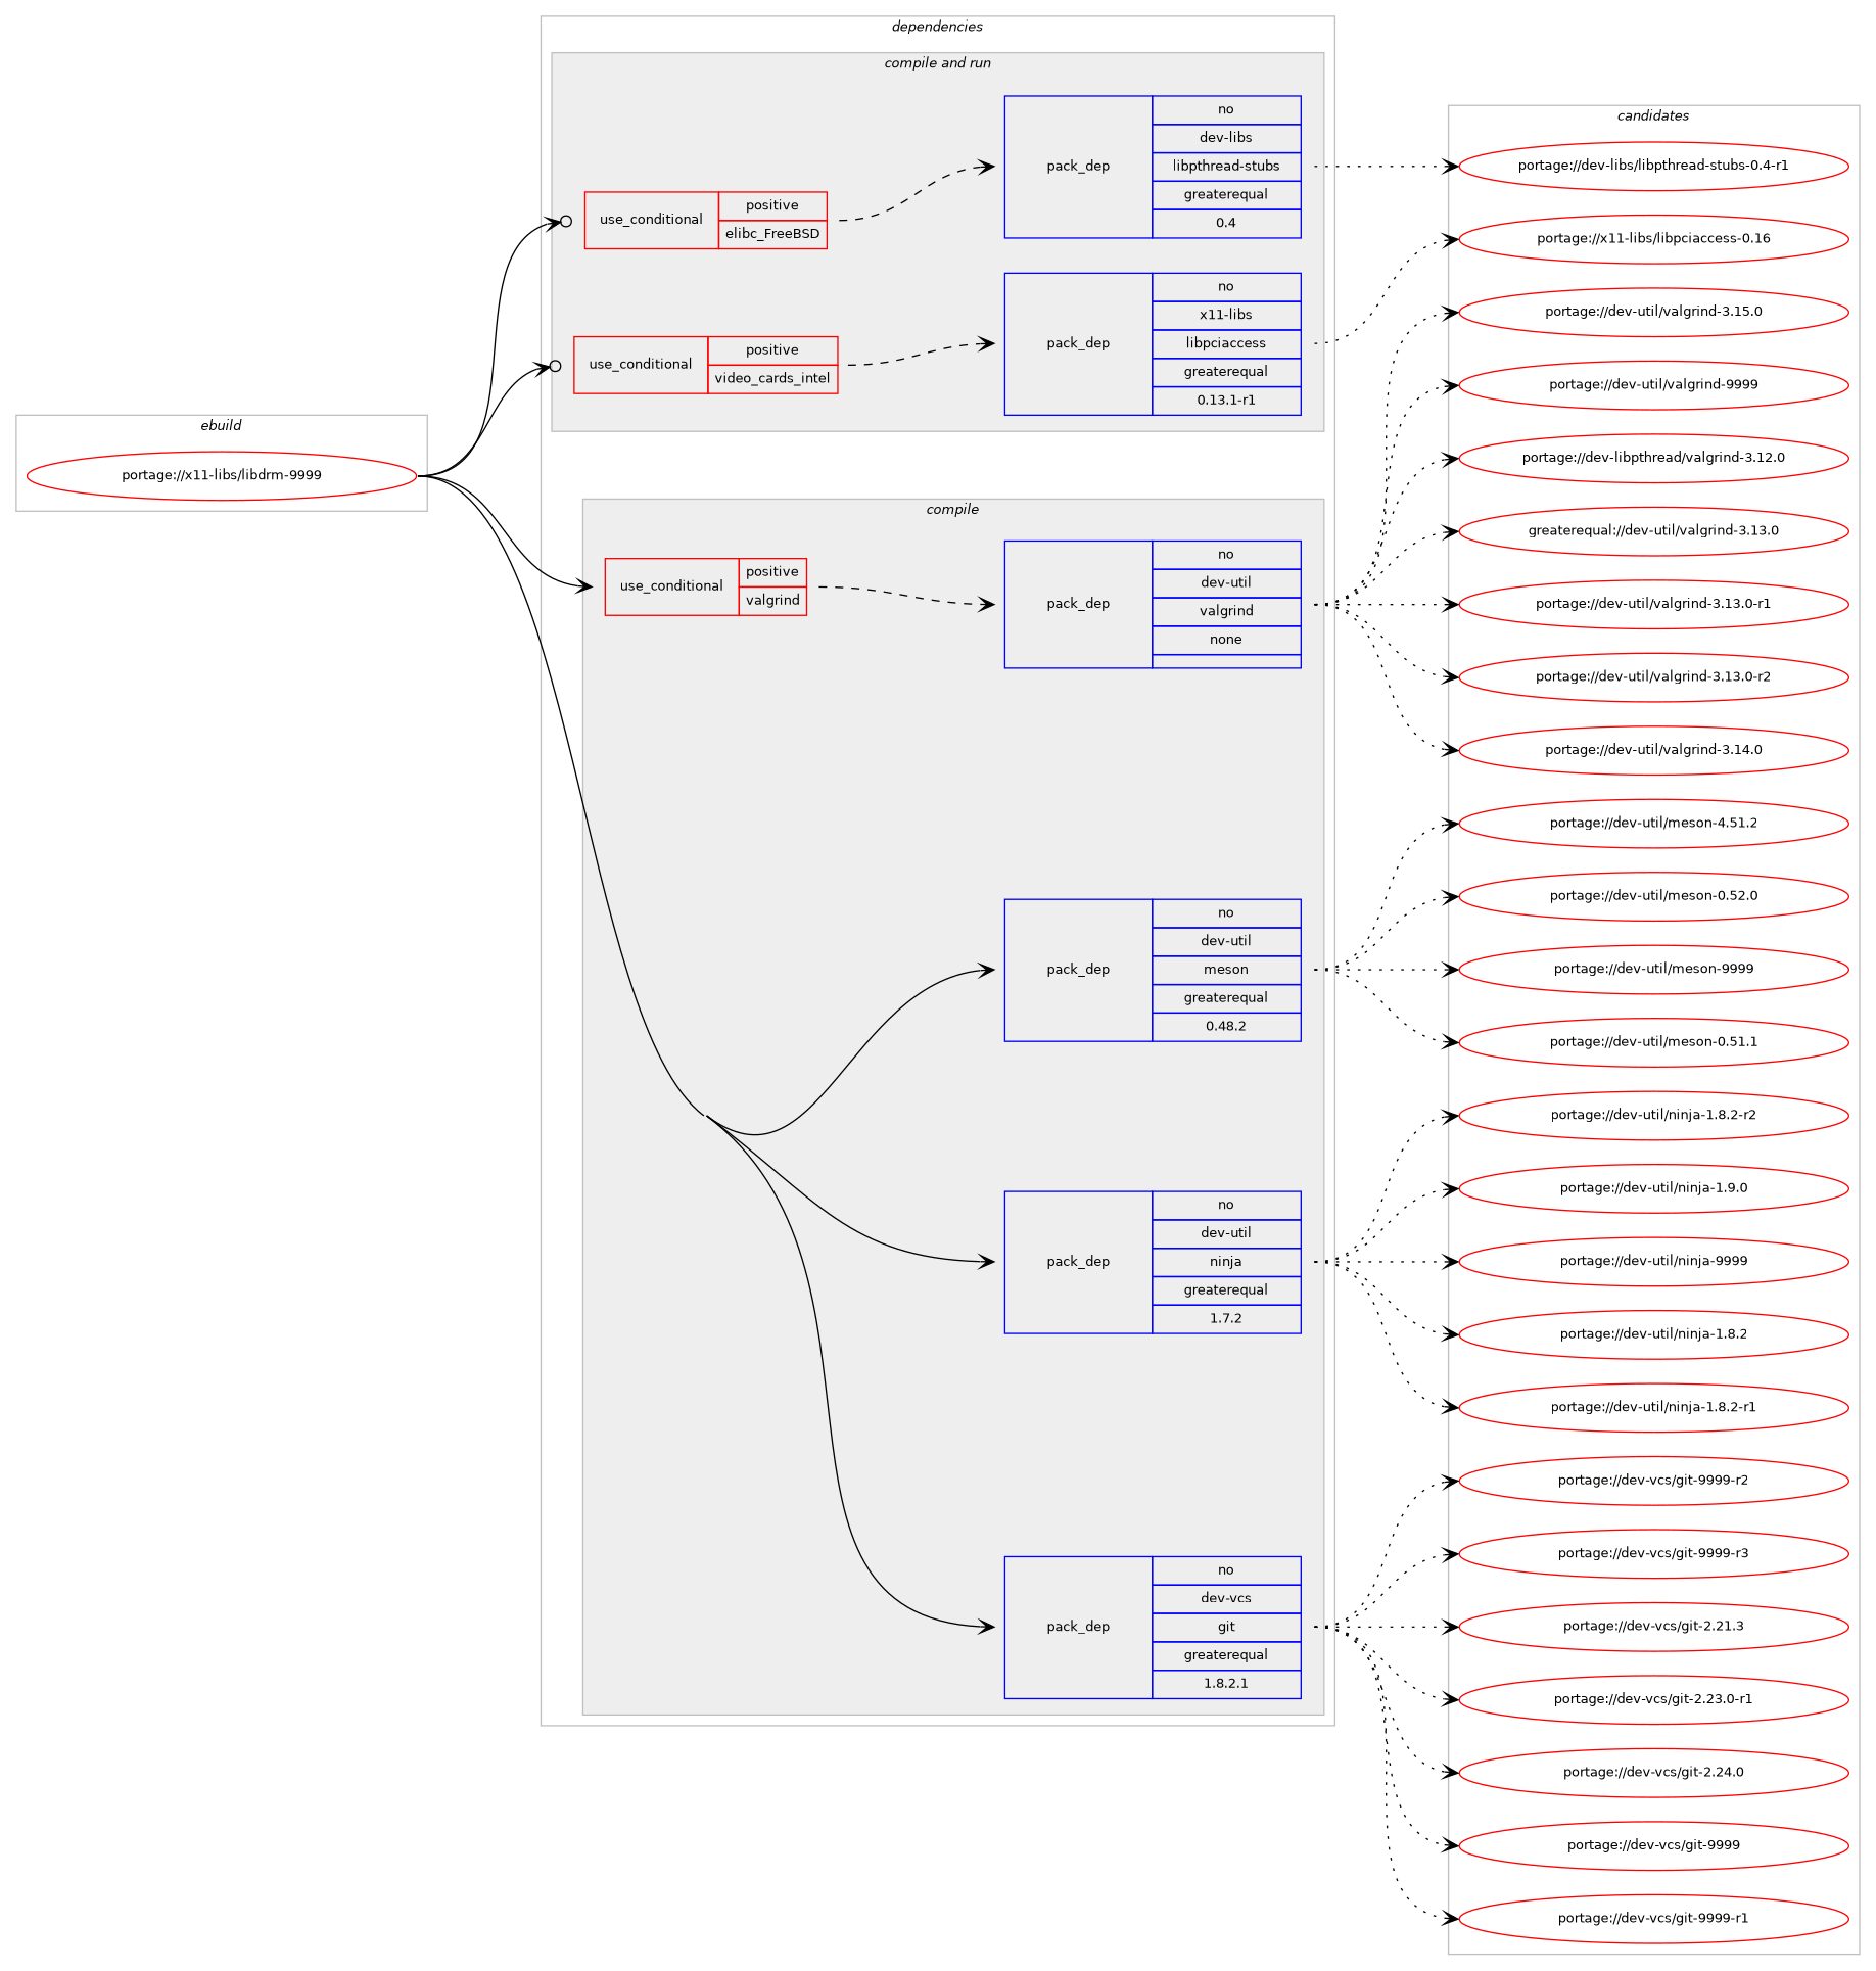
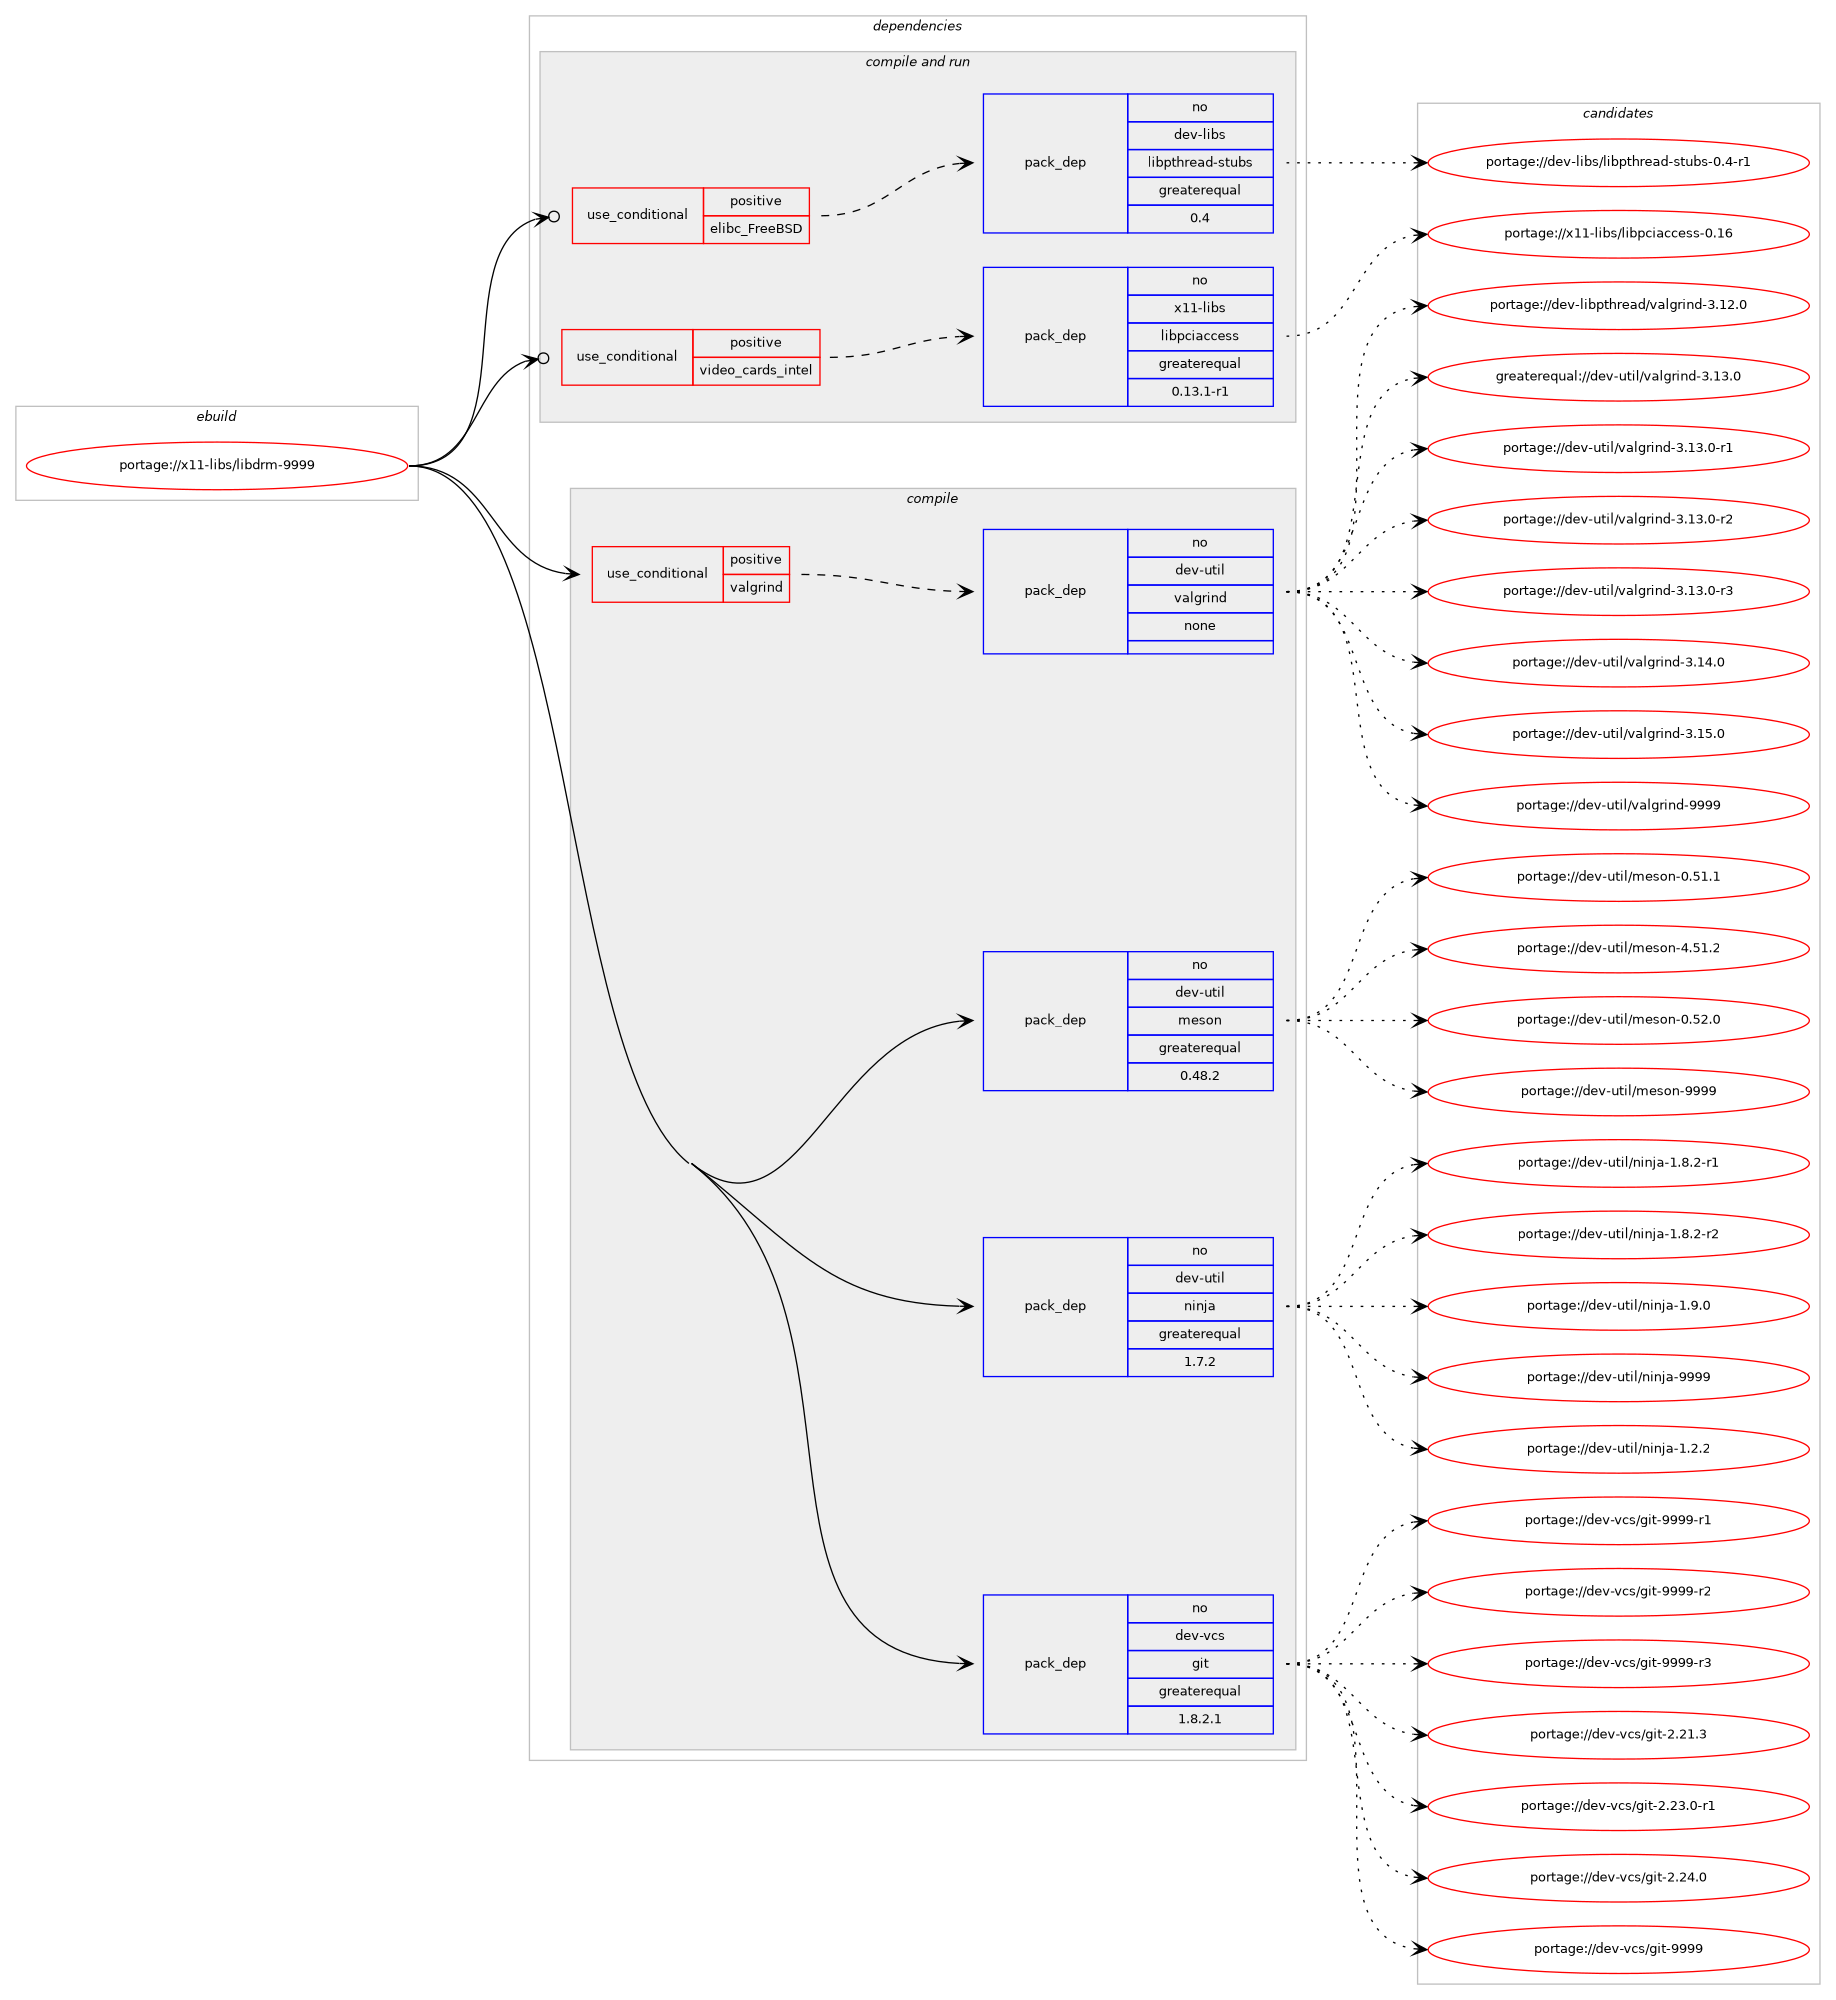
  digraph {
    compound=true
    concentrate=true
    fontname="DejaVu Sans"
    fontsize=10
    newrank=true
    rankdir=LR
    ranksep=1.5
    node [color=red fontname="DejaVu Sans" fontsize=10]
    edge [arrowhead=vee fontname="DejaVu Sans" headport=w style=dotted tailport=e weight=100]
    n1 [label="portage://x11-libs/libdrm-9999" width=4]
    n2 [color=blue label=<<TABLE BORDER="0" CELLBORDER="1" CELLSPACING="0" CELLPADDING="4" WIDTH="220"><TR><TD ROWSPAN="6" CELLPADDING="30">pack_dep</TD></TR><TR><TD WIDTH="110">no</TD></TR><TR><TD>dev-util</TD></TR><TR><TD>valgrind</TD></TR><TR><TD>none</TD></TR><TR><TD></TD></TR></TABLE>> shape=none]
    n3 [label=<<TABLE BORDER="0" CELLBORDER="1" CELLSPACING="0" CELLPADDING="4"><TR><TD ROWSPAN="3" CELLPADDING="10">use_conditional</TD></TR><TR><TD>positive</TD></TR><TR><TD>valgrind</TD></TR></TABLE>> shape=none]
    n4 [color=blue label=<<TABLE BORDER="0" CELLBORDER="1" CELLSPACING="0" CELLPADDING="4" WIDTH="220"><TR><TD ROWSPAN="6" CELLPADDING="30">pack_dep</TD></TR><TR><TD WIDTH="110">no</TD></TR><TR><TD>dev-util</TD></TR><TR><TD>meson</TD></TR><TR><TD>greaterequal</TD></TR><TR><TD>0.48.2</TD></TR></TABLE>> shape=none]
    n5 [color=blue label=<<TABLE BORDER="0" CELLBORDER="1" CELLSPACING="0" CELLPADDING="4" WIDTH="220"><TR><TD ROWSPAN="6" CELLPADDING="30">pack_dep</TD></TR><TR><TD WIDTH="110">no</TD></TR><TR><TD>dev-util</TD></TR><TR><TD>ninja</TD></TR><TR><TD>greaterequal</TD></TR><TR><TD>1.7.2</TD></TR></TABLE>> shape=none]
    n6 [color=blue label=<<TABLE BORDER="0" CELLBORDER="1" CELLSPACING="0" CELLPADDING="4" WIDTH="220"><TR><TD ROWSPAN="6" CELLPADDING="30">pack_dep</TD></TR><TR><TD WIDTH="110">no</TD></TR><TR><TD>dev-vcs</TD></TR><TR><TD>git</TD></TR><TR><TD>greaterequal</TD></TR><TR><TD>1.8.2.1</TD></TR></TABLE>> shape=none]
    n7 [color=blue label=<<TABLE BORDER="0" CELLBORDER="1" CELLSPACING="0" CELLPADDING="4" WIDTH="220"><TR><TD ROWSPAN="6" CELLPADDING="30">pack_dep</TD></TR><TR><TD WIDTH="110">no</TD></TR><TR><TD>dev-libs</TD></TR><TR><TD>libpthread-stubs</TD></TR><TR><TD>greaterequal</TD></TR><TR><TD>0.4</TD></TR></TABLE>> shape=none]
    n8 [label=<<TABLE BORDER="0" CELLBORDER="1" CELLSPACING="0" CELLPADDING="4"><TR><TD ROWSPAN="3" CELLPADDING="10">use_conditional</TD></TR><TR><TD>positive</TD></TR><TR><TD>elibc_FreeBSD</TD></TR></TABLE>> shape=none]
    n9 [color=blue label=<<TABLE BORDER="0" CELLBORDER="1" CELLSPACING="0" CELLPADDING="4" WIDTH="220"><TR><TD ROWSPAN="6" CELLPADDING="30">pack_dep</TD></TR><TR><TD WIDTH="110">no</TD></TR><TR><TD>x11-libs</TD></TR><TR><TD>libpciaccess</TD></TR><TR><TD>greaterequal</TD></TR><TR><TD>0.13.1-r1</TD></TR></TABLE>> shape=none]
    n10 [label=<<TABLE BORDER="0" CELLBORDER="1" CELLSPACING="0" CELLPADDING="4"><TR><TD ROWSPAN="3" CELLPADDING="10">use_conditional</TD></TR><TR><TD>positive</TD></TR><TR><TD>video_cards_intel</TD></TR></TABLE>> shape=none]
    n11 [label="portage://dev-libpthread/valgrind-3.12.0" width=4]
    n12 [label="greaterequal://dev-util/valgrind-3.13.0" width=4]
    n13 [label="portage://dev-util/valgrind-3.13.0-r1" width=4]
    n14 [label="portage://dev-util/valgrind-3.13.0-r2" width=4]
+   n15 [label="portage://dev-util/valgrind-3.13.0-r3" width=4]
    n16 [label="portage://dev-util/valgrind-3.14.0" width=4]
    n17 [label="portage://dev-util/valgrind-3.15.0" width=4]
    n18 [label="portage://dev-util/valgrind-9999" width=4]
    n19 [label="portage://dev-util/meson-0.51.1" width=4]
    n20 [label="portage://dev-util/meson-4.51.2" width=4]
    n21 [label="portage://dev-util/meson-0.52.0" width=4]
    n22 [label="portage://dev-util/meson-9999" width=4]
-   n23 [label="portage://dev-util/ninja-1.8.2" width=4]
+   n23 [label="portage://dev-util/ninja-1.2.2" width=4]
    n24 [label="portage://dev-util/ninja-1.8.2-r1" width=4]
    n25 [label="portage://dev-util/ninja-1.8.2-r2" width=4]
    n26 [label="portage://dev-util/ninja-1.9.0" width=4]
    n27 [label="portage://dev-util/ninja-9999" width=4]
    n28 [label="portage://dev-vcs/git-2.21.3" width=4]
    n29 [label="portage://dev-vcs/git-2.23.0-r1" width=4]
    n30 [label="portage://dev-vcs/git-2.24.0" width=4]
    n31 [label="portage://dev-vcs/git-9999" width=4]
    n32 [label="portage://dev-vcs/git-9999-r1" width=4]
    n33 [label="portage://dev-vcs/git-9999-r2" width=4]
    n34 [label="portage://dev-vcs/git-9999-r3" width=4]
    n35 [label="portage://dev-libs/libpthread-stubs-0.4-r1" width=4]
    n36 [label="portage://x11-libs/libpciaccess-0.16" width=4]
    subgraph cluster_1 {
      color=gray
      label=<<i>ebuild</i>>
      rank=same
      n1
    }
    subgraph cluster_2 {
      color=gray
      label=<<i>dependencies</i>>
      subgraph cluster_3 {
        color=gray
        fillcolor="#eeeeee"
        label=<<i>compile</i>>
        style=filled
        subgraph sub_4 {
          color=gray
          fillcolor="#eeeeee"
          label=<<i>compile</i>>
          style=filled
          n3
          subgraph sub_5 {
            color=gray
            fillcolor="#eeeeee"
            label=<<i>compile</i>>
            style=filled
            n2
          }
        }
        subgraph sub_6 {
          color=gray
          fillcolor="#eeeeee"
          label=<<i>compile</i>>
          style=filled
          n4
        }
        subgraph sub_7 {
          color=gray
          fillcolor="#eeeeee"
          label=<<i>compile</i>>
          style=filled
          n5
        }
        subgraph sub_8 {
          color=gray
          fillcolor="#eeeeee"
          label=<<i>compile</i>>
          style=filled
          n6
        }
      }
      subgraph cluster_9 {
        color=gray
        fillcolor="#eeeeee"
        label=<<i>compile and run</i>>
        style=filled
        subgraph sub_10 {
          color=gray
          fillcolor="#eeeeee"
          label=<<i>compile and run</i>>
          style=filled
          n8
          subgraph sub_11 {
            color=gray
            fillcolor="#eeeeee"
            label=<<i>compile and run</i>>
            style=filled
            n7
          }
        }
        subgraph sub_12 {
          color=gray
          fillcolor="#eeeeee"
          label=<<i>compile and run</i>>
          style=filled
          n10
          subgraph sub_13 {
            color=gray
            fillcolor="#eeeeee"
            label=<<i>compile and run</i>>
            style=filled
            n9
          }
        }
      }
      subgraph cluster_14 {
        color=gray
        fillcolor="#eeeeee"
        label=<<i>run</i>>
        style=filled
      }
    }
    subgraph cluster_15 {
      color=gray
      label=<<i>candidates</i>>
      rank=same
      subgraph sub_16 {
        color=black
        label=<<i>candidates</i>>
        nodesep=1
        rank=same
        n11
        n12
        n13
        n14
+       n15
        n16
        n17
        n18
      }
      subgraph sub_17 {
        color=black
        label=<<i>candidates</i>>
        nodesep=1
        rank=same
        n19
        n20
        n21
        n22
      }
      subgraph sub_18 {
        color=black
        label=<<i>candidates</i>>
        nodesep=1
        rank=same
        n23
        n24
        n25
        n26
        n27
      }
      subgraph sub_19 {
        color=black
        label=<<i>candidates</i>>
        nodesep=1
        rank=same
        n28
        n29
        n30
        n31
        n32
        n33
        n34
      }
      subgraph sub_20 {
        color=black
        label=<<i>candidates</i>>
        nodesep=1
        rank=same
        n35
      }
      subgraph sub_21 {
        color=black
        label=<<i>candidates</i>>
        nodesep=1
        rank=same
        n36
      }
    }
    n1 -> n3 [style=solid weight=20]
    n1 -> n4 [style=solid weight=20]
    n1 -> n5 [style=solid weight=20]
    n1 -> n6 [style=solid weight=20]
    n1 -> n8 [arrowhead=odotvee style=solid weight=20]
    n1 -> n10 [arrowhead=odotvee style=solid weight=20]
    n2 -> n11
    n2 -> n12
    n2 -> n13
    n2 -> n14
+   n2 -> n15
    n2 -> n16
    n2 -> n17
    n2 -> n18
    n3 -> n2 [style=dashed weight=20]
    n4 -> n19
    n4 -> n20
    n4 -> n21
    n4 -> n22
    n5 -> n23
    n5 -> n24
    n5 -> n25
    n5 -> n26
    n5 -> n27
    n6 -> n28
    n6 -> n29
    n6 -> n30
    n6 -> n31
    n6 -> n32
    n6 -> n33
    n6 -> n34
    n7 -> n35
    n8 -> n7 [style=dashed weight=20]
    n9 -> n36
    n10 -> n9 [style=dashed weight=20]
  }
